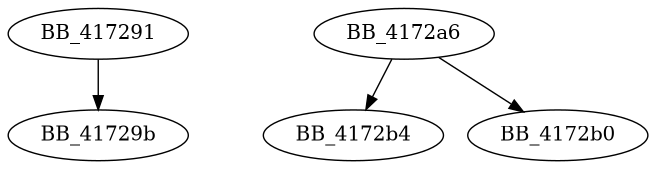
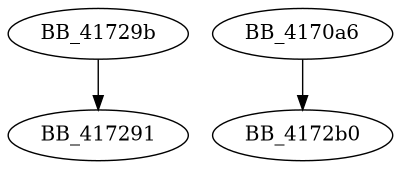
  digraph {
    BB_417291
    BB_41729b
-   BB_4172a6
-   BB_4172b4
+   BB_4172a6 [label=BB_4170a6]
    n5 [label=BB_4172b0]
-   BB_417291 -> BB_41729b
-   BB_4172a6 -> BB_4172b4
+   BB_41729b -> BB_417291
    BB_4172a6 -> n5
  }
